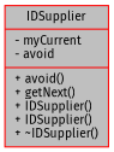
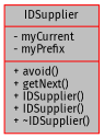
  digraph {
    fontname="Fira Sans"
-   n1 [color=red fillcolor=grey75 fontcolor=black fontname="Fira Sans" fontsize=10 height=0.2 label="{IDSupplier\n|- myCurrent\l- avoid\l|+ avoid()\l+ getNext()\l+ IDSupplier()\l+ IDSupplier()\l+ ~IDSupplier()\l}" shape=record style=filled width=0.4]
+   n1 [color=red fillcolor=grey75 fontcolor=black fontname="Fira Sans" fontsize=10 height=0.2 label="{IDSupplier\n|- myCurrent\l- myPrefix\l|+ avoid()\l+ getNext()\l+ IDSupplier()\l+ IDSupplier()\l+ ~IDSupplier()\l}" shape=record style=filled width=0.4]
  }
